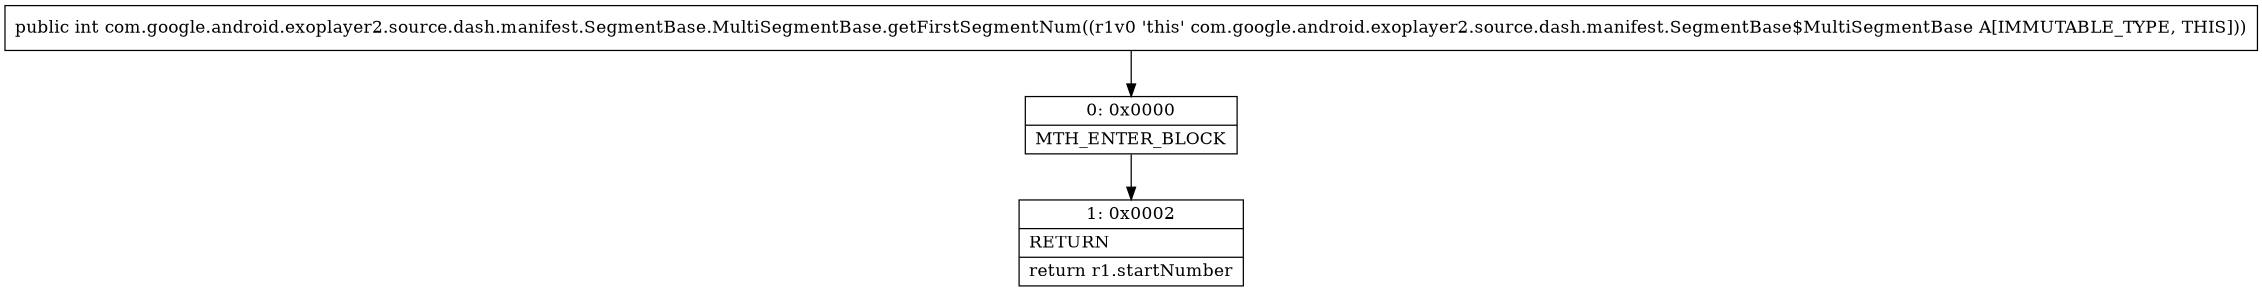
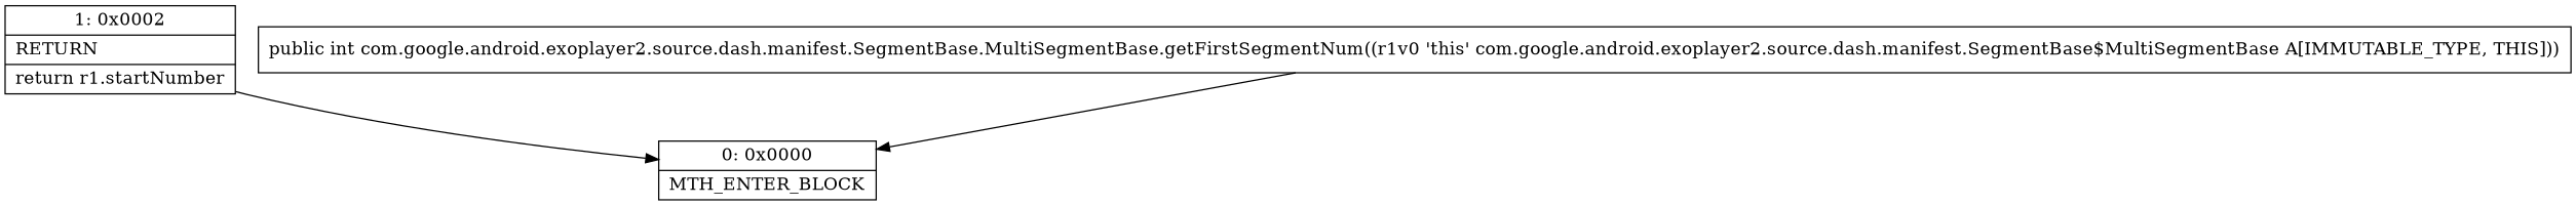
  digraph {
    node [shape=record]
    n1 [label="{0\:\ 0x0000|MTH_ENTER_BLOCK\l}"]
    n2 [label="{1\:\ 0x0002|RETURN\l|return r1.startNumber\l}"]
    n3 [label="{public int com.google.android.exoplayer2.source.dash.manifest.SegmentBase.MultiSegmentBase.getFirstSegmentNum((r1v0 'this' com.google.android.exoplayer2.source.dash.manifest.SegmentBase$MultiSegmentBase A[IMMUTABLE_TYPE, THIS])) }"]
-   n1 -> n2
+   n2 -> n1
    n3 -> n1
  }
